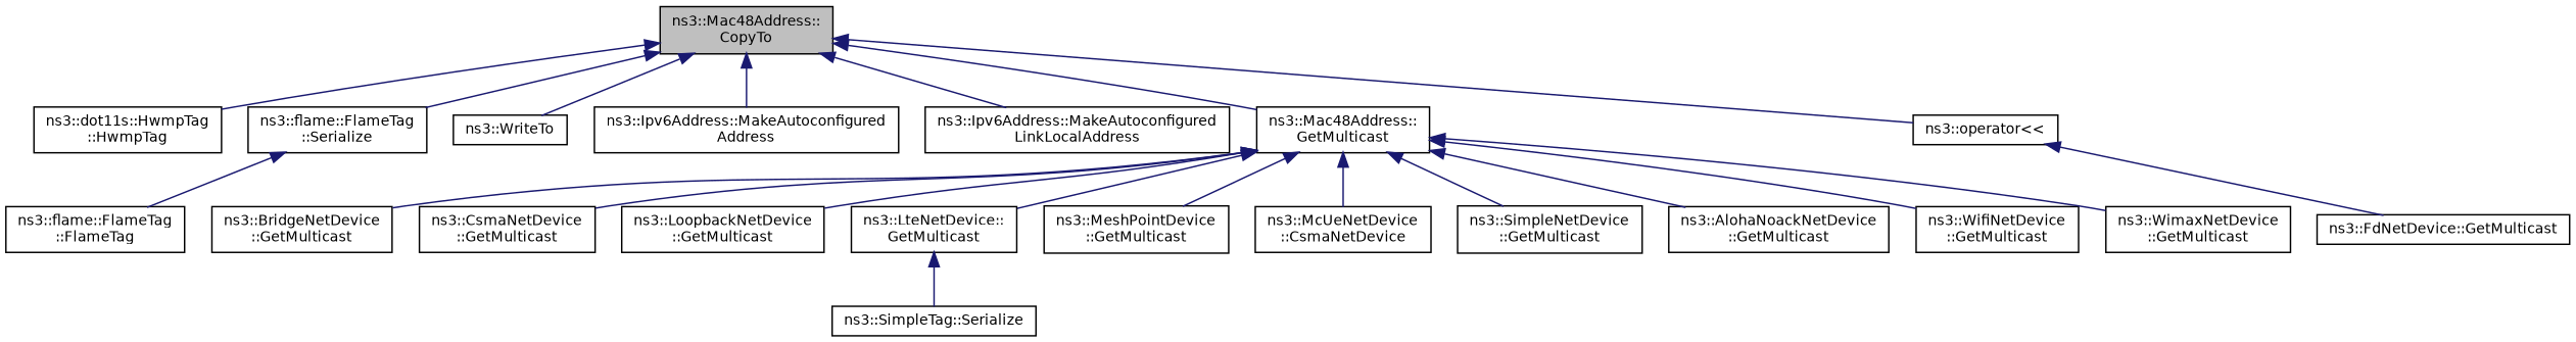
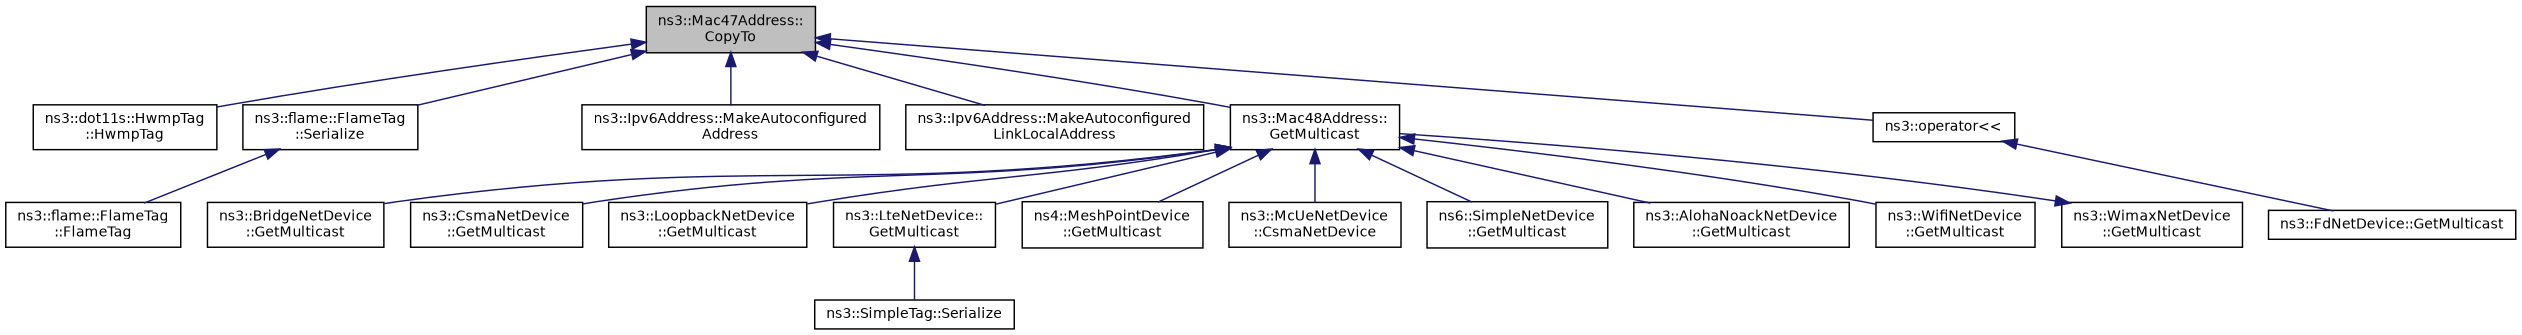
  digraph {
    rankdir=TB
    node [color=black fillcolor=white fontname=Helvetica fontsize=10 shape=record style=filled]
    edge [color=midnightblue dir=back fontname=Helvetica fontsize=10 labelfontname=Helvetica labelfontsize=10 style=solid]
-   n1 [fillcolor=grey75 fontcolor=black height=0.2 label="ns3::Mac48Address::\lCopyTo" width=0.4]
+   n1 [fillcolor=grey75 fontcolor=black height=0.2 label="ns3::Mac47Address::\lCopyTo" width=0.4]
    n2 [height=0.2 label="ns3::dot11s::HwmpTag\l::HwmpTag" width=0.4]
    n3 [height=0.2 label="ns3::flame::FlameTag\l::Serialize" width=0.4]
-   n4 [height=0.2 label="ns3::WriteTo" width=0.4]
    n5 [height=0.2 label="ns3::Ipv6Address::MakeAutoconfigured\lAddress" width=0.4]
    n6 [height=0.2 label="ns3::Ipv6Address::MakeAutoconfigured\lLinkLocalAddress" width=0.4]
    n7 [height=0.2 label="ns3::Mac48Address::\lGetMulticast" width=0.4]
    n8 [height=0.2 label="ns3::operator\<\<" width=0.4]
    n9 [height=0.2 label="ns3::flame::FlameTag\l::FlameTag" width=0.4]
    n10 [height=0.2 label="ns3::BridgeNetDevice\l::GetMulticast" width=0.4]
    n11 [height=0.2 label="ns3::CsmaNetDevice\l::GetMulticast" width=0.4]
    n12 [height=0.2 label="ns3::LoopbackNetDevice\l::GetMulticast" width=0.4]
    n13 [height=0.2 label="ns3::LteNetDevice::\lGetMulticast" width=0.4]
-   n14 [height=0.2 label="ns3::MeshPointDevice\l::GetMulticast" width=0.4]
+   n14 [height=0.2 label="ns4::MeshPointDevice\l::GetMulticast" width=0.4]
    n15 [height=0.2 label="ns3::McUeNetDevice\l::CsmaNetDevice" width=0.4]
-   n16 [height=0.2 label="ns3::SimpleNetDevice\l::GetMulticast" width=0.4]
+   n16 [height=0.2 label="ns6::SimpleNetDevice\l::GetMulticast" width=0.4]
    n17 [height=0.2 label="ns3::AlohaNoackNetDevice\l::GetMulticast" width=0.4]
    n18 [height=0.2 label="ns3::WifiNetDevice\l::GetMulticast" width=0.4]
    n19 [height=0.2 label="ns3::WimaxNetDevice\l::GetMulticast" width=0.4]
    n20 [height=0.2 label="ns3::FdNetDevice::GetMulticast" width=0.4]
    n21 [height=0.2 label="ns3::SimpleTag::Serialize" width=0.4]
    n1 -> n2
    n1 -> n3
-   n1 -> n4
    n1 -> n5
    n1 -> n6
    n1 -> n7
    n1 -> n8
    n3 -> n9
    n7 -> n10
    n7 -> n11
    n7 -> n12
    n7 -> n13
    n7 -> n14
    n7 -> n15
    n7 -> n16
    n7 -> n17
    n7 -> n18
-   n7 -> n19
+   n19 -> n7
    n8 -> n20
    n13 -> n21
  }
